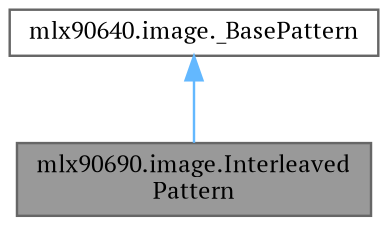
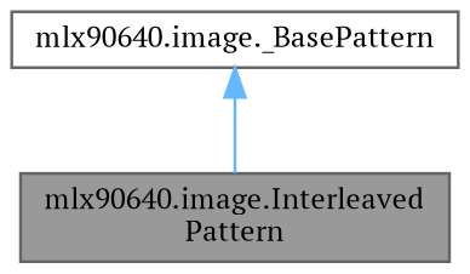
  digraph {
    fontname="PT Serif"
    node [color=gray40 fontname="PT Serif" fontsize=10 shape=box style=filled]
-   n1 [fillcolor=grey60 fontcolor=black height=0.2 label="mlx90690.image.Interleaved\lPattern" width=0.4]
+   n1 [fillcolor=grey60 fontcolor=black height=0.2 label="mlx90640.image.Interleaved\lPattern" width=0.4]
    n2 [fillcolor=white height=0.2 label="mlx90640.image._BasePattern" width=0.4]
    n2 -> n1 [color=steelblue1 dir=back fontname="PT Serif" fontsize=10 labelfontname=Helvetica labelfontsize=10 style=solid]
  }
